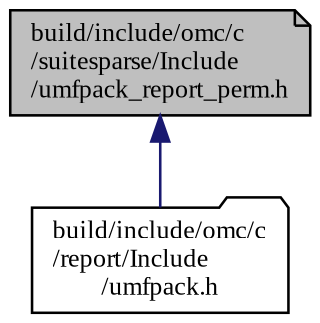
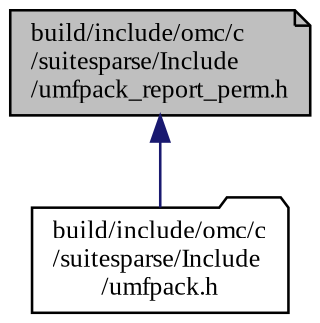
  digraph {
    fontname="Liberation Serif"
    node [color=black fontname="Liberation Serif" fontsize=10 style=filled]
    n1 [fillcolor=grey75 fontcolor=black height=0.2 label="build/include/omc/c\l/suitesparse/Include\l/umfpack_report_perm.h" shape=note width=0.4]
-   n2 [fillcolor=white height=0.2 label="build/include/omc/c\l/report/Include\l/umfpack.h" shape=folder width=0.4]
+   n2 [fillcolor=white height=0.2 label="build/include/omc/c\l/suitesparse/Include\l/umfpack.h" shape=folder width=0.4]
    n1 -> n2 [color=midnightblue dir=back fontname="Liberation Serif" fontsize=10 labelfontname=Helvetica labelfontsize=10 style=solid]
  }
